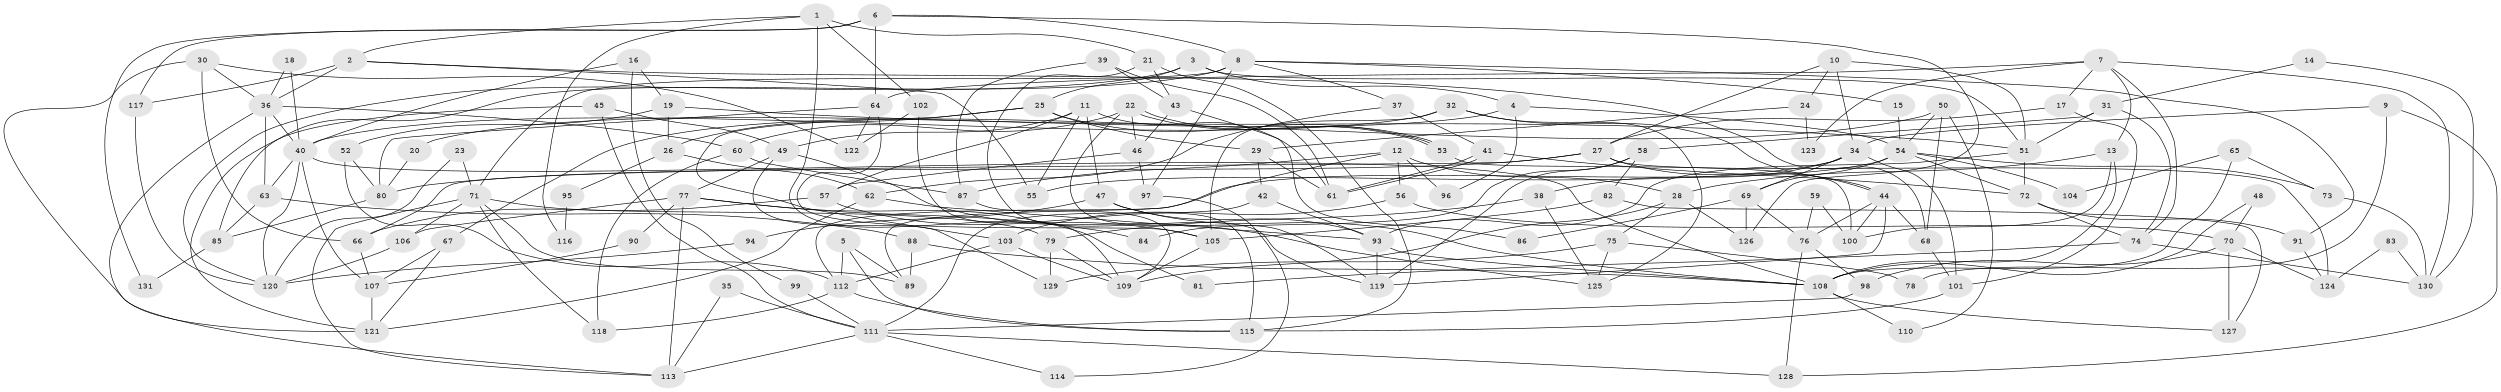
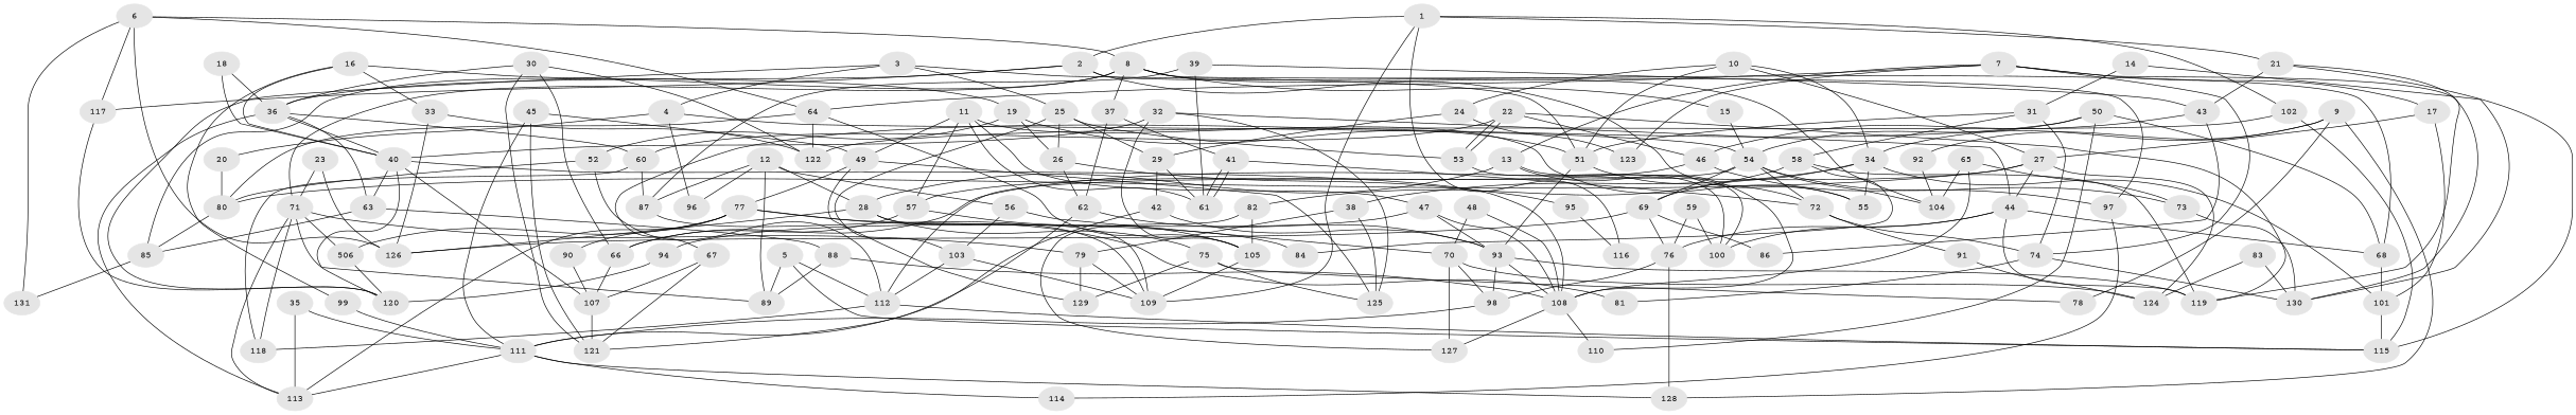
  graph {
    fontname="Courier Prime"
    node [color=gray90 fontname="Courier Prime" style=filled]
    edge [fontname="Courier Prime"]
    1
    2
    21
    102
    109
    116
    36
    55
    68
    117
    115
    43
    119
    122
    40
    60
    113
    63
    101
    120
    3
    4
    25
    51
    20
    54
    96
    26
    53
    29
    103
    72
    93
    80
    112
    104
    69
    73
    5
    89
    118
    6
    8
    64
    126
    131
    15
    37
    71
    85
    97
    105
    7
    13
    17
    74
    123
    130
    28
    100
    108
    27
    81
    62
    41
    79
-   106
+   106 [label=506]
    114
    9
    34
    78
+   92
    128
    38
    10
    24
    39
    61
    87
    11
    47
    49
    57
    94
    125
    77
    129
    66
    12
    56
    75
    70
    110
    127
    14
    31
    58
    16
    19
+   33
    99
    52
    107
    111
    44
    124
    18
    95
    46
    86
    22
    23
    42
    121
    76
    30
    82
    84
    32
    35
    88
    91
    98
    45
    48
    90
    50
    67
    59
    65
    83
    1 -- 2
    1 -- 21
    1 -- 102
    1 -- 109
    1 -- 116
    2 -- 36
    2 -- 55
    2 -- 68
    2 -- 117
    21 -- 115
    21 -- 43
    21 -- 119
    102 -- 115
    102 -- 122
    36 -- 40
    36 -- 60
    36 -- 113
    36 -- 63
    68 -- 101
    117 -- 120
    43 -- 46
    43 -- 86
    40 -- 63
    40 -- 120
    40 -- 108
    40 -- 107
    60 -- 118
    60 -- 87
    63 -- 85
    63 -- 88
    101 -- 115
    3 -- 120
    3 -- 4
    3 -- 25
    3 -- 51
    4 -- 20
    4 -- 54
    4 -- 96
    25 -- 26
    25 -- 53
    25 -- 29
    25 -- 103
    51 -- 72
    51 -- 93
    20 -- 80
    54 -- 72
    54 -- 112
    54 -- 104
    54 -- 69
    54 -- 73
    26 -- 62
    26 -- 95
    53 -- 100
    29 -- 61
    29 -- 42
    103 -- 109
    103 -- 112
    72 -- 74
    72 -- 91
    93 -- 119
    93 -- 108
+   93 -- 98
    80 -- 85
    112 -- 115
    112 -- 118
    69 -- 126
    69 -- 86
    69 -- 76
    73 -- 130
    5 -- 115
    5 -- 112
    5 -- 89
    6 -- 117
    6 -- 8
    6 -- 64
    6 -- 126
    6 -- 131
-   8 -- 91
+   8 -- 104
    8 -- 15
    8 -- 37
    8 -- 71
    8 -- 85
    8 -- 97
    64 -- 122
    64 -- 80
    64 -- 105
    15 -- 54
    37 -- 62
    37 -- 41
    71 -- 113
    71 -- 89
    71 -- 118
    71 -- 79
    71 -- 106
    85 -- 131
    97 -- 114
    105 -- 109
    7 -- 64
    7 -- 13
    7 -- 17
    7 -- 74
    7 -- 123
    7 -- 130
    13 -- 28
    13 -- 100
    13 -- 108
    17 -- 101
    17 -- 27
    74 -- 130
    74 -- 81
    28 -- 109
    28 -- 126
    28 -- 75
    108 -- 110
    108 -- 127
    27 -- 80
    27 -- 66
    27 -- 44
    27 -- 124
    62 -- 93
    62 -- 121
    41 -- 72
    41 -- 61
    41 -- 61
    79 -- 109
    79 -- 129
    106 -- 120
    9 -- 34
    9 -- 78
+   9 -- 92
    9 -- 128
    34 -- 55
    34 -- 101
    34 -- 69
    34 -- 38
+   92 -- 104
    38 -- 79
    38 -- 125
    10 -- 51
    10 -- 27
    10 -- 34
    10 -- 24
    24 -- 29
    24 -- 123
    39 -- 43
    39 -- 61
    39 -- 87
    87 -- 109
    11 -- 55
    11 -- 61
    11 -- 47
    11 -- 49
    11 -- 57
    47 -- 93
    47 -- 108
    47 -- 94
    49 -- 125
    49 -- 77
    49 -- 129
    57 -- 105
    57 -- 66
    94 -- 120
    77 -- 113
    77 -- 81
    77 -- 106
    77 -- 84
    77 -- 90
    66 -- 107
    12 -- 96
    12 -- 89
    12 -- 28
    12 -- 87
    12 -- 56
    56 -- 103
    56 -- 70
    75 -- 78
    75 -- 125
    75 -- 129
    70 -- 127
    70 -- 124
    70 -- 98
    14 -- 130
    14 -- 31
    31 -- 51
    31 -- 74
    31 -- 58
    58 -- 119
    58 -- 82
    58 -- 84
    16 -- 40
    16 -- 19
+   16 -- 33
    16 -- 99
    19 -- 51
    19 -- 26
    19 -- 52
+   33 -- 122
+   33 -- 126
    99 -- 111
    52 -- 80
    52 -- 112
    107 -- 121
    111 -- 113
    111 -- 114
    111 -- 128
    44 -- 68
    44 -- 119
    44 -- 100
    44 -- 76
    18 -- 36
    18 -- 40
    95 -- 116
    46 -- 97
    46 -- 57
    22 -- 119
    22 -- 60
    22 -- 53
    22 -- 53
    22 -- 46
-   23 -- 120
+   23 -- 126
    23 -- 71
    42 -- 93
    42 -- 111
    76 -- 128
    76 -- 98
    30 -- 36
    30 -- 122
    30 -- 66
    30 -- 121
    82 -- 105
    82 -- 127
    32 -- 40
    32 -- 105
    32 -- 125
    32 -- 44
    35 -- 113
    35 -- 111
    88 -- 89
    88 -- 108
    91 -- 124
    98 -- 111
    45 -- 49
    45 -- 111
    45 -- 121
    48 -- 108
    48 -- 70
    90 -- 107
    50 -- 68
    50 -- 54
    50 -- 110
    50 -- 67
    67 -- 107
    67 -- 121
    59 -- 100
    59 -- 76
    65 -- 104
    65 -- 73
    65 -- 108
    83 -- 130
    83 -- 124
  }
